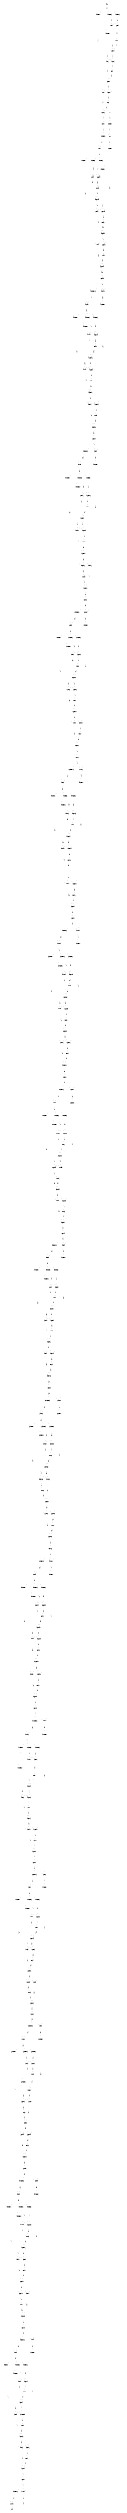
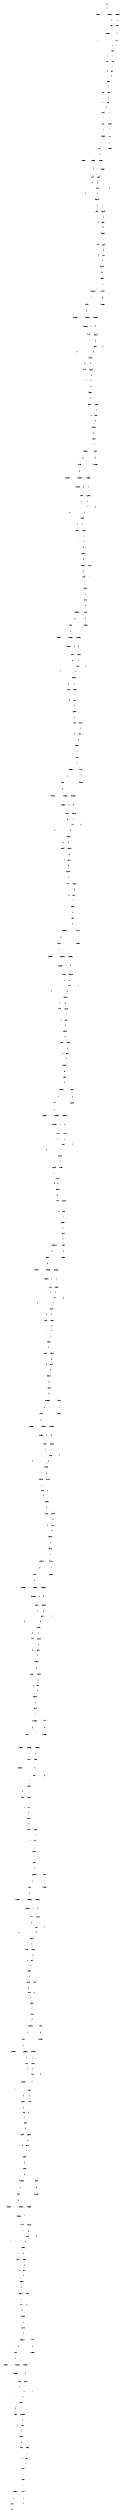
  digraph {
    node [shape=circle]
    n1 [label=" kk RSHIFT 5 "]
    kn
    n3 [label=" km AND kn "]
    n4 [label=" km OR kn "]
    kk
    n6 [label=" kk RSHIFT 3 "]
    n7 [label=" kk RSHIFT 1 "]
    n8 [label=" kk AND kv "]
    n9 [label=" kk OR kv "]
    n10 [label=" kk RSHIFT 2 "]
    km
    ld
    kx
    kw
    kl
    kp
    ko
    n18 [label=" as RSHIFT 3 "]
    au
    n20 [label=" au OR av "]
    n21 [label=" au AND av "]
    as
    n23 [label=" as RSHIFT 2 "]
    n24 [label=" as RSHIFT 1 "]
    n25 [label=" as OR bd "]
    n26 [label=" as AND bd "]
    n27 [label=" as RSHIFT 5 "]
    at
    bl
    be
    bf
    av
    aw
    ax
    n35 [label=" at AND az "]
    n36 [label=" at OR az "]
    bb
    ba
    n39 [label=" hz OR ik "]
    il
    n41 [label=" il AND in "]
    hz
    n43 [label=" hz AND ik "]
    n44 [label=" hz RSHIFT 2 "]
    n45 [label=" hz RSHIFT 3 "]
    n46 [label=" hz RSHIFT 1 "]
    n47 [label=" hz RSHIFT 5 "]
    im
    ia
    ib
    is
    ic
    ik
    io
    n55 [label=" cd LSHIFT 15 "]
    ch
    n57 [label=" cg OR ch "]
    cd
    n59 [label=" ce OR cd "]
    cf
    ci
    n62 [label=" ks AND ku "]
    kv
    ks
    ku
    n66 [label=" fo OR fz "]
    ga
    n68 [label=" ga AND gc "]
    fo
    n70 [label=" fo RSHIFT 5 "]
    n71 [label=" fo AND fz "]
    n72 [label=" fo RSHIFT 3 "]
    n73 [label=" fo RSHIFT 2 "]
    n74 [label=" fo RSHIFT 1 "]
    fr
    gb
    fq
    fp
    gh
    fz
    gd
    n82 [label=" bn AND by "]
    ca
    n84 [label=" NOT ca "]
    bn
    n86 [label=" bn OR by "]
    n87 [label=" bn RSHIFT 2 "]
    n88 [label=" bn RSHIFT 3 "]
    n89 [label=" bn RSHIFT 1 "]
    n90 [label=" bn RSHIFT 5 "]
    bz
    bo
    bp
    cg
    bq
    by
    cb
    n98 [label=" dy RSHIFT 5 "]
    eb
    n100 [label=" ea OR eb "]
    n101 [label=" ea AND eb "]
    dy
    n103 [label=" dy RSHIFT 2 "]
    n104 [label=" dy RSHIFT 1 "]
    n105 [label=" dy RSHIFT 3 "]
    n106 [label=" dy AND ej "]
    n107 [label=" dy OR ej "]
    dz
    er
    ea
    el
    ek
    ec
    ed
    n115 [label=" jp OR ka "]
    kb
    n117 [label=" kb AND kd "]
    jp
    n119 [label=" jp RSHIFT 1 "]
    n120 [label=" jp RSHIFT 3 "]
    n121 [label=" jp RSHIFT 2 "]
    n122 [label=" jp AND ka "]
    n123 [label=" jp RSHIFT 5 "]
    ki
    jr
    jq
    kc
    js
    ka
    ke
    n131 [label=" he RSHIFT 2 "]
    hf
    n133 [label=" hf AND hl "]
    n134 [label=" hf OR hl "]
    he
    n136 [label=" he RSHIFT 1 "]
    n137 [label=" he RSHIFT 3 "]
    n138 [label=" he AND hp "]
    n139 [label=" he RSHIFT 5 "]
    n140 [label=" he OR hp "]
    hx
    hg
    hr
    hh
    hq
    hn
    hm
    n148 [label=" ci RSHIFT 2 "]
    cj
    n150 [label=" cj AND cp "]
    n151 [label=" cj OR cp "]
    n152 [label=" ci RSHIFT 3 "]
    n153 [label=" ci RSHIFT 1 "]
    n154 [label=" ci AND ct "]
    n155 [label=" ci OR ct "]
    n156 [label=" ci RSHIFT 5 "]
    ck
    db
    cv
    cu
    cl
    cr
    cq
    n164 [label=" 1 AND io "]
    in
    ip
    n167 [label=" bl OR bm "]
    n168 [label=" 1 AND jj "]
    jk
    n170 [label=" jk LSHIFT 15 "]
    n171 [label=" jl OR jk "]
    jj
    jo
    jm
    n175 [label=" ln AND lp "]
    lq
    n177 [label=" lf AND lq "]
    n178 [label=" lf OR lq "]
    ln
    lp
    ls
    lr
    n183 [label=" aw AND ay "]
    az
    ay
    n186 [label=" ki OR kj "]
    n187 [label=" gj AND gu "]
    gw
    n189 [label=" NOT gw "]
    gj
    n191 [label=" gj RSHIFT 3 "]
    n192 [label=" gj RSHIFT 5 "]
    n193 [label=" gj RSHIFT 2 "]
    n194 [label=" gj OR gu "]
    n195 [label=" gj RSHIFT 1 "]
    gl
    gm
    gk
    gv
    hc
    gu
    gx
    n203 [label=" hu LSHIFT 15 "]
    hy
    n205 [label=" hx OR hy "]
    hu
    n207 [label=" hv OR hu "]
    hw
    n209 [label=" ab AND ad "]
    ae
    n211 [label=" y AND ae "]
    n212 [label=" y OR ae "]
    ab
    ad
    ag
    af
    n217 [label=" jr AND js "]
    ju
    n219 [label=" NOT ju "]
    n220 [label=" jr OR js "]
    jt
    jv
    n223 [label=" hq AND hs "]
    ht
    n225 [label=" 1 AND ht "]
    hs
    n227 [label=" d AND j "]
    l
    n229 [label=" NOT l "]
    d
    n231 [label=" d OR j "]
    k
    j
    m
    n235 [label=" NOT kx "]
    ky
    n237 [label=" kw AND ky "]
    kz
    n239 [label=" lw OR lv "]
    n240 [label=" lx "]
    a
    lw
    lv
    n244 [label=" lv LSHIFT 15 "]
    lz
    n246 [label=" 1 AND kz "]
    la
    n248 [label=" la LSHIFT 15 "]
    n249 [label=" lb OR la "]
    le
    lc
    n252 [label=" dd OR do "]
    dp
    n254 [label=" dp AND dr "]
    dd
    n256 [label=" dd AND do "]
    n257 [label=" dd RSHIFT 1 "]
    n258 [label=" dd RSHIFT 2 "]
    n259 [label=" dd RSHIFT 3 "]
    n260 [label=" dd RSHIFT 5 "]
    dq
    dw
    de
    df
    dg
    do
    ds
    n268 [label=" cq AND cs "]
    ct
    cs
    n271 [label=" gg LSHIFT 1 "]
    ha
    n273 [label=" ha OR gz "]
    gg
    hb
    n276 [label=" NOT hn "]
    ho
    n278 [label=" hm AND ho "]
    hp
    n280 [label=" b RSHIFT 5 "]
    f
    n282 [label=" e AND f "]
    n283 [label=" e OR f "]
    b
    n285 [label=" b AND n "]
    n286 [label=" b RSHIFT 2 "]
    n287 [label=" b OR n "]
    n288 [label=" b RSHIFT 3 "]
    n289 [label=" b RSHIFT 1 "]
    p
    o
    e
    v
    h
    g
    n296 [label=" lf RSHIFT 2 "]
    lg
    n298 [label=" lg OR lm "]
    n299 [label="lg LSHIFT lm"]
    lf
    n301 [label=" lf RSHIFT 1 "]
    n302 [label=" lf RSHIFT 5 "]
    n303 [label=" lf RSHIFT 3 "]
    ly
    li
    lh
    lo
    n308 [label=" ev AND ew "]
    ey
    n310 [label=" NOT ey "]
    ev
    n312 [label=" ev OR ew "]
    ex
    ew
    ez
    n316 [label=" NOT jy "]
    jz
    n318 [label=" jx AND jz "]
    jy
    n320 [label=" fb AND fd "]
    fe
    n322 [label=" et OR fe "]
    n323 [label=" et AND fe "]
    fb
    fd
    ff
    fg
    n328 [label=" NOT im "]
    n329 [label=" bi LSHIFT 15 "]
    bm
    bi
    n332 [label=" bj OR bi "]
    bk
    n334 [label=" iu RSHIFT 2 "]
    iv
    n336 [label=" iv OR jb "]
    n337 [label=" iv AND jb "]
    iu
    n339 [label=" iu AND jf "]
    n340 [label=" iu RSHIFT 5 "]
    n341 [label=" iu RSHIFT 3 "]
    n342 [label=" iu OR jf "]
    n343 [label=" iu RSHIFT 1 "]
    jh
    ix
    iw
    jg
    jn
    jc
    jd
    n351 [label=" jn OR jo "]
    n352 [label=" du OR dt "]
    dv
    n354 [label=" dv LSHIFT 1 "]
    du
    dt
    n357 [label=" dt LSHIFT 15 "]
    dx
    ep
    n360 [label=" eq LSHIFT 1 "]
    fk
    n362 [label=" fk OR fj "]
    eq
    fl
    n365 [label=" x RSHIFT 2 "]
    y
    x
    n368 [label=" x RSHIFT 5 "]
    n369 [label=" x OR ai "]
    n370 [label=" x AND ai "]
    n371 [label=" x RSHIFT 1 "]
    n372 [label=" x RSHIFT 3 "]
    aa
    aj
    ak
    aq
    z
    n378 [label=" ia AND ig "]
    n379 [label=" ia OR ig "]
    ii
    ih
    n382 [label=" NOT ii "]
    ig
    ij
    n385 [label=" bz AND cb "]
    cc
    n387 [label=" gh OR gi "]
    gi
    n389 [label=" et RSHIFT 2 "]
    eu
    n391 [label=" eu AND fa "]
    n392 [label=" eu OR fa "]
    et
    n394 [label=" et RSHIFT 5 "]
    n395 [label=" et RSHIFT 3 "]
    n396 [label=" et RSHIFT 1 "]
    fm
    fc
    n399 [label=" jq AND jw "]
    n400 [label=" jq OR jw "]
    jx
    jw
    n403 [label=" NOT fg "]
    fh
    n405 [label=" ff AND fh "]
    fi
    n407 [label=" z OR aa "]
    n408 [label=" z AND aa "]
    ac
    n410 [label=" dh AND dj "]
    dk
    n412 [label=" de AND dk "]
    n413 [label=" de OR dk "]
    dh
    dj
    dm
    dl
    n418 [label=" ib OR ic "]
    id
    n420 [label=" id AND if "]
    n421 [label=" ib AND ic "]
    ie
    n423 [label=" cy LSHIFT 15 "]
    dc
    n425 [label=" db OR dc "]
    cy
    n427 [label=" cz OR cy "]
    da
    n429 [label=" lr AND lt "]
    lu
    n431 [label=" 1 AND lu "]
    lt
    n433 [label=" k AND m "]
    n
    n435 [label=" gl AND gm "]
    go
    n437 [label=" NOT go "]
    n438 [label=" gl OR gm "]
    gn
    gp
    n441 [label=" hg OR hh "]
    hi
    n443 [label=" hi AND hk "]
    n444 [label=" hg AND hh "]
    hj
    hl
    n447 [label=" fj LSHIFT 15 "]
    fn
    n449 [label=" fm OR fn "]
    fj
    n451 [label=" NOT ed "]
    ee
    n453 [label=" ec AND ee "]
    ef
    n455 [label=" NOT ax "]
    n456 [label=" NOT fc "]
    fa
    n458 [label=" kg OR kf "]
    kh
    n460 [label=" kh LSHIFT 1 "]
    kg
    kf
    n463 [label=" kf LSHIFT 15 "]
    kj
    lb
    n466 [label=" NOT jh "]
    jf
    ji
    n469 [label=" NOT ie "]
    if
    n471 [label=" NOT bf "]
    bg
    n473 [label=" be AND bg "]
    bh
    n475 [label=" NOT ac "]
    n476 [label=" dz AND ef "]
    eh
    n478 [label=" NOT eh "]
    n479 [label=" dz OR ef "]
    eg
    ei
    n482 [label=" NOT cr "]
    n483 [label=" fp AND fv "]
    fx
    n485 [label=" NOT fx "]
    n486 [label=" fp OR fv "]
    fw
    fv
    fy
    n490 [label=" ex AND ez "]
    n491 [label=" NOT bb "]
    bc
    n493 [label=" bp OR bq "]
    br
    n495 [label=" br AND bt "]
    n496 [label=" bp AND bq "]
    bs
    bu
    n499 [label=" ao OR an "]
    ap
    n501 [label=" ap LSHIFT 1 "]
    ao
    an
    n504 [label=" an LSHIFT 15 "]
    ar
    bj
    n507 [label=" 1 AND en "]
    eo
    n509 [label=" ep OR eo "]
    n510 [label=" eo LSHIFT 15 "]
    en
    es
    n513 [label=" ba AND bc "]
    bd
    n515 [label=" bv AND bx "]
    bv
    bx
    n518 [label=" NOT gs "]
    gt
    n520 [label=" gr AND gt "]
    gs
    n522 [label=" NOT bs "]
    bt
    n524 [label=" ip LSHIFT 15 "]
    it
    n526 [label=" is OR it "]
    n527 [label=" iq OR ip "]
    ir
    n529 [label=" eg AND ei "]
    ej
    n531 [label=" lh OR li "]
    lj
    n533 [label=" lj AND ll "]
    n534 [label=" lh AND li "]
    lk
    lm
    n537 [label=" NOT kp "]
    kq
    n539 [label=" ko AND kq "]
    kr
    n541 [label=" cm AND co "]
    cp
    cm
    co
    n545 [label=" bo AND bu "]
    n546 [label=" bo OR bu "]
    bw
    n548 [label=" NOT cv "]
    cw
    n550 [label=" cu AND cw "]
    cx
    n552 [label=" g AND i "]
    i
    n554 [label=" bk LSHIFT 1 "]
    ce
    n556 [label=" df AND dg "]
    di
    n558 [label=" NOT di "]
    n559 [label=" df OR dg "]
    n560 [label=" 1 AND fi "]
    n561 [label=" NOT lo "]
    n562 [label=" kl AND kr "]
    kt
    n564 [label=" NOT kt "]
    n565 [label=" kl OR kr "]
    n566 [label=" aj AND al "]
    ai
    am
    n569 [label=" jm LSHIFT 1 "]
    n570 [label=" cf LSHIFT 1 "]
    cz
    n572 [label=" NOT lk "]
    ll
    n574 [label=" 1 AND bh "]
    n575 [label=" NOT ak "]
    al
    n577 [label=" NOT bw "]
    n578 [label=" ld OR le "]
    n579 [label=" ck AND cl "]
    cn
    n581 [label=" NOT cn "]
    n582 [label=" ck OR cl "]
    n583 [label=" NOT hj "]
    hk
    n585 [label=" NOT el "]
    em
    n587 [label=" ek AND em "]
    n588 [label=" aq OR ar "]
    n589 [label=" 1 AND gd "]
    gc
    ge
    n592 [label=" fq OR fr "]
    n593 [label=" fq AND fr "]
    fs
    ft
    n596 [label=" NOT dq "]
    dr
    n598 [label=" fs AND fu "]
    fu
    n600 [label=" iw OR ix "]
    n601 [label=" iw AND ix "]
    iy
    iz
    n604 [label=" dw OR dx "]
    n605 [label=" ly OR lz "]
    ma
    n607 [label=" 1 AND cc "]
    n608 [label=" NOT ls "]
    n609 [label=" NOT h "]
    n610 [label=" er OR es "]
    n611 [label=" lc LSHIFT 1 "]
    n612 [label=" hb LSHIFT 1 "]
    gz
    n614 [label=" gz LSHIFT 15 "]
    hd
    hv
    n617 [label=" fl LSHIFT 1 "]
    gf
    n619 [label=" NOT gb "]
    n620 [label=" gf OR ge "]
    n621 [label=" ge LSHIFT 15 "]
    n622 [label=" t OR s "]
    u
    n624 [label=" u LSHIFT 1 "]
    t
    s
    n627 [label=" s LSHIFT 15 "]
    w
    n629 [label=" jt AND jv "]
    n630 [label=" hc OR hd "]
    n631 [label=" fw AND fy "]
    n632 [label=" v OR w "]
    n633 [label=" 1 AND r "]
    r
    n635 [label=" 1 AND ke "]
    kd
    n637 [label=" gk OR gq "]
    n638 [label=" gk AND gq "]
    gr
    n640 [label=" ir LSHIFT 1 "]
    jl
    n642 [label=" o AND q "]
    q
    n644 [label=" NOT kc "]
    n645 [label=" NOT dm "]
    dn
    n647 [label=" da LSHIFT 1 "]
    n648 [label=" gv AND gx "]
    gy
    n650 [label=" 1 AND gy "]
    n651 [label=" 1 AND cx "]
    iq
    n653 [label=" NOT jd "]
    je
    n655 [label=" jc AND je "]
    gq
    n657 [label=" gn AND gp "]
    n658 [label=" 1 AND am "]
    n659 [label=" hw LSHIFT 1 "]
    n660 [label=" iy AND ja "]
    jb
    n662 [label=" jg AND ji "]
    n663 [label=" 1 AND ds "]
    n664 [label=" NOT ag "]
    ah
    n666 [label=" af AND ah "]
    n667 [label=" NOT iz "]
    ja
    n669 [label=" ih AND ij "]
    n670 [label=" NOT hr "]
    n671 [label=" NOT p "]
    n672 [label=" c LSHIFT 1 "]
    c
    n674 [label=" NOT ft "]
    n675 [label=" 956 "]
+   n676 [label=" dl AND dn "]
    n677 [label=" 0 "]
    n1 -> kn
    kn -> n3
    kn -> n4
    n3 -> kp
    n4 -> ko
    kk -> n1
    kk -> n6
    kk -> n7
    kk -> n8
    kk -> n9
    kk -> n10
    n6 -> km
    n7 -> ld
    n8 -> kx
    n9 -> kw
    n10 -> kl
    km -> n3
    km -> n4
    ld -> n578
    kx -> n235
    kw -> n237
    kl -> n562
    kl -> n565
    kp -> n537
    ko -> n539
    n18 -> au
    au -> n20
    au -> n21
    n20 -> aw
    n21 -> ax
    as -> n18
    as -> n23
    as -> n24
    as -> n25
    as -> n26
    as -> n27
    n23 -> at
    n24 -> bl
    n25 -> be
    n26 -> bf
    n27 -> av
    at -> n35
    at -> n36
    bl -> n167
    be -> n473
    bf -> n471
    av -> n20
    av -> n21
    aw -> n183
    ax -> n455
    n35 -> bb
    n36 -> ba
    bb -> n491
    ba -> n513
    n39 -> il
    il -> n41
    n41 -> io
    hz -> n39
    hz -> n43
    hz -> n44
    hz -> n45
    hz -> n46
    hz -> n47
    n43 -> im
    n44 -> ia
    n45 -> ib
    n46 -> is
    n47 -> ic
    im -> n328
    ia -> n378
    ia -> n379
    ib -> n418
    ib -> n421
    ic -> n418
    ic -> n421
    ik -> n39
    ik -> n43
    io -> n164
    n55 -> ch
    ch -> n57
    n57 -> ci
    cd -> n55
    cd -> n59
    n59 -> cf
    cf -> n570
    ci -> n148
    ci -> n152
    ci -> n153
    ci -> n154
    ci -> n155
    ci -> n156
    n62 -> kv
    kv -> n8
    kv -> n9
    ks -> n62
    ku -> n62
    n66 -> ga
    ga -> n68
    n68 -> gd
    fo -> n66
    fo -> n70
    fo -> n71
    fo -> n72
    fo -> n73
    fo -> n74
    n70 -> fr
    n71 -> gb
    n72 -> fq
    n73 -> fp
    n74 -> gh
    fr -> n592
    fr -> n593
    gb -> n619
    fq -> n592
    fq -> n593
    fp -> n483
    fp -> n486
    gh -> n387
    fz -> n66
    fz -> n71
    gd -> n589
    n82 -> ca
    ca -> n84
    n84 -> cb
    bn -> n82
    bn -> n86
    bn -> n87
    bn -> n88
    bn -> n89
    bn -> n90
    n86 -> bz
    n87 -> bo
    n88 -> bp
    n89 -> cg
    n90 -> bq
    bz -> n385
    bo -> n545
    bo -> n546
    bp -> n493
    bp -> n496
    cg -> n57
    bq -> n493
    bq -> n496
    by -> n82
    by -> n86
    cb -> n385
    n98 -> eb
    eb -> n100
    eb -> n101
    n100 -> ec
    n101 -> ed
    dy -> n98
    dy -> n103
    dy -> n104
    dy -> n105
    dy -> n106
    dy -> n107
    n103 -> dz
    n104 -> er
    n105 -> ea
    n106 -> el
    n107 -> ek
    dz -> n476
    dz -> n479
    er -> n610
    ea -> n100
    ea -> n101
    el -> n585
    ek -> n587
    ec -> n453
    ed -> n451
    n115 -> kb
    kb -> n117
    n117 -> ke
    jp -> n115
    jp -> n119
    jp -> n120
    jp -> n121
    jp -> n122
    jp -> n123
    n119 -> ki
    n120 -> jr
    n121 -> jq
    n122 -> kc
    n123 -> js
    ki -> n186
    jr -> n217
    jr -> n220
    jq -> n399
    jq -> n400
    kc -> n644
    js -> n217
    js -> n220
    ka -> n115
    ka -> n122
    ke -> n635
    n131 -> hf
    hf -> n133
    hf -> n134
    n133 -> hn
    n134 -> hm
    he -> n131
    he -> n136
    he -> n137
    he -> n138
    he -> n139
    he -> n140
    n136 -> hx
    n137 -> hg
    n138 -> hr
    n139 -> hh
    n140 -> hq
    hx -> n205
    hg -> n441
    hg -> n444
    hr -> n670
    hh -> n441
    hh -> n444
    hq -> n223
    hn -> n276
    hm -> n278
    n148 -> cj
    cj -> n150
    cj -> n151
    n150 -> cr
    n151 -> cq
    n152 -> ck
    n153 -> db
    n154 -> cv
    n155 -> cu
    n156 -> cl
    ck -> n579
    ck -> n582
    db -> n425
    cv -> n548
    cu -> n550
    cl -> n579
    cl -> n582
    cr -> n482
    cq -> n268
    n164 -> ip
    in -> n41
    ip -> n524
    ip -> n527
    n167 -> bn
    n168 -> jk
    jk -> n170
    jk -> n171
    n170 -> jo
    n171 -> jm
    jj -> n168
    jo -> n351
    jm -> n569
    n175 -> lq
    lq -> n177
    lq -> n178
    n177 -> ls
    n178 -> lr
    ln -> n175
    lp -> n175
    ls -> n608
    lr -> n429
    n183 -> az
    az -> n35
    az -> n36
    ay -> n183
    n186 -> kk
    n187 -> gw
    gw -> n189
    n189 -> gx
    gj -> n187
    gj -> n191
    gj -> n192
    gj -> n193
    gj -> n194
    gj -> n195
    n191 -> gl
    n192 -> gm
    n193 -> gk
    n194 -> gv
    n195 -> hc
    gl -> n435
    gl -> n438
    gm -> n435
    gm -> n438
    gk -> n637
    gk -> n638
    gv -> n648
    hc -> n630
    gu -> n187
    gu -> n194
    gx -> n648
    n203 -> hy
    hy -> n205
    n205 -> hz
    hu -> n203
    hu -> n207
    n207 -> hw
    hw -> n659
    n209 -> ae
    ae -> n211
    ae -> n212
    n211 -> ag
    n212 -> af
    ab -> n209
    ad -> n209
    ag -> n664
    af -> n666
    n217 -> ju
    ju -> n219
    n219 -> jv
    n220 -> jt
    jt -> n629
    jv -> n629
    n223 -> ht
    ht -> n225
    n225 -> hu
    hs -> n223
    n227 -> l
    l -> n229
    n229 -> m
    d -> n227
    d -> n231
    n231 -> k
    k -> n433
    j -> n227
    j -> n231
    m -> n433
    n235 -> ky
    ky -> n237
    n237 -> kz
    kz -> n246
    n239 -> n240
    n240 -> a
    lw -> n239
    lv -> n239
    lv -> n244
    n244 -> lz
    lz -> n605
    n246 -> la
    la -> n248
    la -> n249
    n248 -> le
    n249 -> lc
    le -> n578
    lc -> n611
    n252 -> dp
    dp -> n254
    n254 -> ds
    dd -> n252
    dd -> n256
    dd -> n257
    dd -> n258
    dd -> n259
    dd -> n260
    n256 -> dq
    n257 -> dw
    n258 -> de
    n259 -> df
    n260 -> dg
    dq -> n596
    dw -> n604
    de -> n412
    de -> n413
    df -> n556
    df -> n559
    dg -> n556
    dg -> n559
    do -> n252
    do -> n256
    ds -> n663
    n268 -> ct
    ct -> n154
    ct -> n155
    cs -> n268
    n271 -> ha
    ha -> n273
    n273 -> hb
    gg -> n271
    hb -> n612
    n276 -> ho
    ho -> n278
    n278 -> hp
    hp -> n138
    hp -> n140
    n280 -> f
    f -> n282
    f -> n283
    n282 -> h
    n283 -> g
    b -> n280
    b -> n285
    b -> n286
    b -> n287
    b -> n288
    b -> n289
    n285 -> p
    n286 -> d
    n287 -> o
    n288 -> e
    n289 -> v
    p -> n671
    o -> n642
    e -> n282
    e -> n283
    v -> n632
    h -> n609
    g -> n552
    n296 -> lg
    lg -> n298
    lg -> n299
    n298 -> ln
    n299 -> lo
    lf -> n177
    lf -> n178
    lf -> n296
    lf -> n301
    lf -> n302
    lf -> n303
    n301 -> ly
    n302 -> li
    n303 -> lh
    ly -> n605
    li -> n531
    li -> n534
    lh -> n531
    lh -> n534
    lo -> n561
    n308 -> ey
    ey -> n310
    n310 -> ez
    ev -> n308
    ev -> n312
    n312 -> ex
    ex -> n490
    ew -> n308
    ew -> n312
    ez -> n490
    n316 -> jz
    jz -> n318
    n318 -> ka
    jy -> n316
    n320 -> fe
    fe -> n322
    fe -> n323
    n322 -> ff
    n323 -> fg
    fb -> n320
    fd -> n320
    ff -> n405
    fg -> n403
    n328 -> in
    n329 -> bm
    bm -> n167
    bi -> n329
    bi -> n332
    n332 -> bk
    bk -> n554
    n334 -> iv
    iv -> n336
    iv -> n337
    n336 -> jc
    n337 -> jd
    iu -> n334
    iu -> n339
    iu -> n340
    iu -> n341
    iu -> n342
    iu -> n343
    n339 -> jh
    n340 -> ix
    n341 -> iw
    n342 -> jg
    n343 -> jn
    jh -> n466
    ix -> n600
    ix -> n601
    iw -> n600
    iw -> n601
    jg -> n662
    jn -> n351
    jc -> n655
    jd -> n653
    n351 -> jp
    n352 -> dv
    dv -> n354
    n354 -> ep
    du -> n352
    dt -> n352
    dt -> n357
    n357 -> dx
    dx -> n604
    ep -> n509
    n360 -> fk
    fk -> n362
    n362 -> fl
    eq -> n360
    fl -> n617
    n365 -> y
    y -> n211
    y -> n212
    x -> n365
    x -> n368
    x -> n369
    x -> n370
    x -> n371
    x -> n372
    n368 -> aa
    n369 -> aj
    n370 -> ak
    n371 -> aq
    n372 -> z
    aa -> n407
    aa -> n408
    aj -> n566
    ak -> n575
    aq -> n588
    z -> n407
    z -> n408
    n378 -> ii
    n379 -> ih
    ii -> n382
    ih -> n669
    n382 -> ij
    ig -> n378
    ig -> n379
    ij -> n669
    n385 -> cc
    cc -> n607
    n387 -> gj
    gi -> n387
    n389 -> eu
    eu -> n391
    eu -> n392
    n391 -> fc
    et -> n322
    et -> n323
    et -> n389
    et -> n394
    et -> n395
    et -> n396
    n394 -> ew
    n395 -> ev
    n396 -> fm
    fm -> n449
    fc -> fb
    fc -> n456
    n399 -> jy
    n400 -> jx
    jx -> n318
    jw -> n399
    jw -> n400
    n403 -> fh
    fh -> n405
    n405 -> fi
    fi -> n560
    n407 -> ab
    n408 -> ac
    ac -> n475
    n410 -> dk
    dk -> n412
    dk -> n413
    n412 -> dm
    n413 -> dl
    dh -> n410
    dj -> n410
    dm -> n645
+   dl -> n676
    n418 -> id
    id -> n420
    n420 -> ig
    n421 -> ie
    ie -> n469
    n423 -> dc
    dc -> n425
    n425 -> dd
    cy -> n423
    cy -> n427
    n427 -> da
    da -> n647
    n429 -> lu
    lu -> n431
    n431 -> lv
    lt -> n429
    n433 -> n
    n -> n285
    n -> n287
    n435 -> go
    go -> n437
    n437 -> gp
    n438 -> gn
    gn -> n657
    gp -> n657
    n441 -> hi
    hi -> n443
    n443 -> hl
    n444 -> hj
    hj -> n583
    hl -> n133
    hl -> n134
    n447 -> fn
    fn -> n449
    n449 -> fo
    fj -> n362
    fj -> n447
    n451 -> ee
    ee -> n453
    n453 -> ef
    ef -> n476
    ef -> n479
    n455 -> ay
    n456 -> fd
    fa -> n391
    fa -> n392
    n458 -> kh
    kh -> n460
    n460 -> lb
    kg -> n458
    kf -> n458
    kf -> n463
    n463 -> kj
    kj -> n186
    lb -> n249
    n466 -> ji
    jf -> n339
    jf -> n342
    ji -> n662
    n469 -> if
    if -> n420
    n471 -> bg
    bg -> n473
    n473 -> bh
    bh -> n574
    n475 -> ad
    n476 -> eh
    eh -> n478
    n478 -> ei
    n479 -> eg
    eg -> n529
    ei -> n529
    n482 -> cs
    n483 -> fx
    fx -> n485
    n485 -> fy
    n486 -> fw
    fw -> n631
    fv -> n483
    fv -> n486
    fy -> n631
    n490 -> fa
    n491 -> bc
    bc -> n513
    n493 -> br
    br -> n495
    n495 -> bu
    n496 -> bs
    bs -> n522
    bu -> n545
    bu -> n546
    n499 -> ap
    ap -> n501
    n501 -> bj
    ao -> n499
    an -> n499
    an -> n504
    n504 -> ar
    ar -> n588
    bj -> n332
    n507 -> eo
    eo -> n509
    eo -> n510
    n509 -> eq
    n510 -> es
    en -> n507
    es -> n610
    n513 -> bd
    bd -> n25
    bd -> n26
    n515 -> by
    bv -> n515
    bx -> n515
    n518 -> gt
    gt -> n520
    n520 -> gu
    gs -> n518
    n522 -> bt
    bt -> n495
    n524 -> it
    it -> n526
    n526 -> iu
    n527 -> ir
    ir -> n640
    n529 -> ej
    ej -> n106
    ej -> n107
    n531 -> lj
    lj -> n533
    n533 -> lm
    n534 -> lk
    lk -> n572
    lm -> n298
    lm -> n299
    n537 -> kq
    kq -> n539
    n539 -> kr
    kr -> n562
    kr -> n565
    n541 -> cp
    cp -> n150
    cp -> n151
    cm -> n541
    co -> n541
    n545 -> bw
    n546 -> bv
    bw -> n577
    n548 -> cw
    cw -> n550
    n550 -> cx
    cx -> n651
    n552 -> j
    i -> n552
    n554 -> ce
    ce -> n59
    n556 -> di
    di -> n558
    n558 -> dj
    n559 -> dh
    n560 -> fj
    n561 -> lp
    n562 -> kt
    kt -> n564
    n564 -> ku
    n565 -> ks
    n566 -> am
    ai -> n369
    ai -> n370
    am -> n658
    n569 -> kg
    n570 -> cz
    cz -> n427
    n572 -> ll
    ll -> n533
    n574 -> bi
    n575 -> al
    al -> n566
    n577 -> bx
    n578 -> lf
    n579 -> cn
    cn -> n581
    n581 -> co
    n582 -> cm
    n583 -> hk
    hk -> n443
    n585 -> em
    em -> n587
    n587 -> en
    n588 -> as
    n589 -> ge
    gc -> n68
    ge -> n620
    ge -> n621
    n592 -> fs
    n593 -> ft
    fs -> n598
    ft -> n674
    n596 -> dr
    dr -> n254
    n598 -> fv
    fu -> n598
    n600 -> iy
    n601 -> iz
    iy -> n660
    iz -> n667
    n604 -> dy
    n605 -> ma
    n607 -> cd
    n608 -> lt
    n609 -> i
    n610 -> et
    n611 -> lw
    n612 -> hv
    gz -> n273
    gz -> n614
    n614 -> hd
    hd -> n630
    hv -> n207
    n617 -> gf
    gf -> n620
    n619 -> gc
    n620 -> gg
    n621 -> gi
    n622 -> u
    u -> n624
    n624 -> ao
    t -> n622
    s -> n622
    s -> n627
    n627 -> w
    w -> n632
    n629 -> jw
    n630 -> he
    n631 -> fz
    n632 -> x
    n633 -> s
    r -> n633
    n635 -> kf
    kd -> n117
    n637 -> gr
    n638 -> gs
    gr -> n520
    n640 -> jl
    jl -> n171
    n642 -> r
    q -> n642
    n644 -> kd
    n645 -> dn
+   dn -> n676
    n647 -> du
    n648 -> gy
    gy -> n650
    n650 -> gz
    n651 -> cy
    iq -> n527
    n653 -> je
    je -> n655
    n655 -> jf
    gq -> n637
    gq -> n638
    n657 -> gq
    n658 -> an
    n659 -> iq
    n660 -> jb
    jb -> n336
    jb -> n337
    n662 -> jj
    n663 -> dt
    n664 -> ah
    ah -> n666
    n666 -> ai
    n667 -> ja
    ja -> n660
    n669 -> ik
    n670 -> hs
    n671 -> q
    n672 -> t
    c -> n672
    n674 -> fu
    n675 -> b
+   n676 -> do
    n677 -> c
  }
